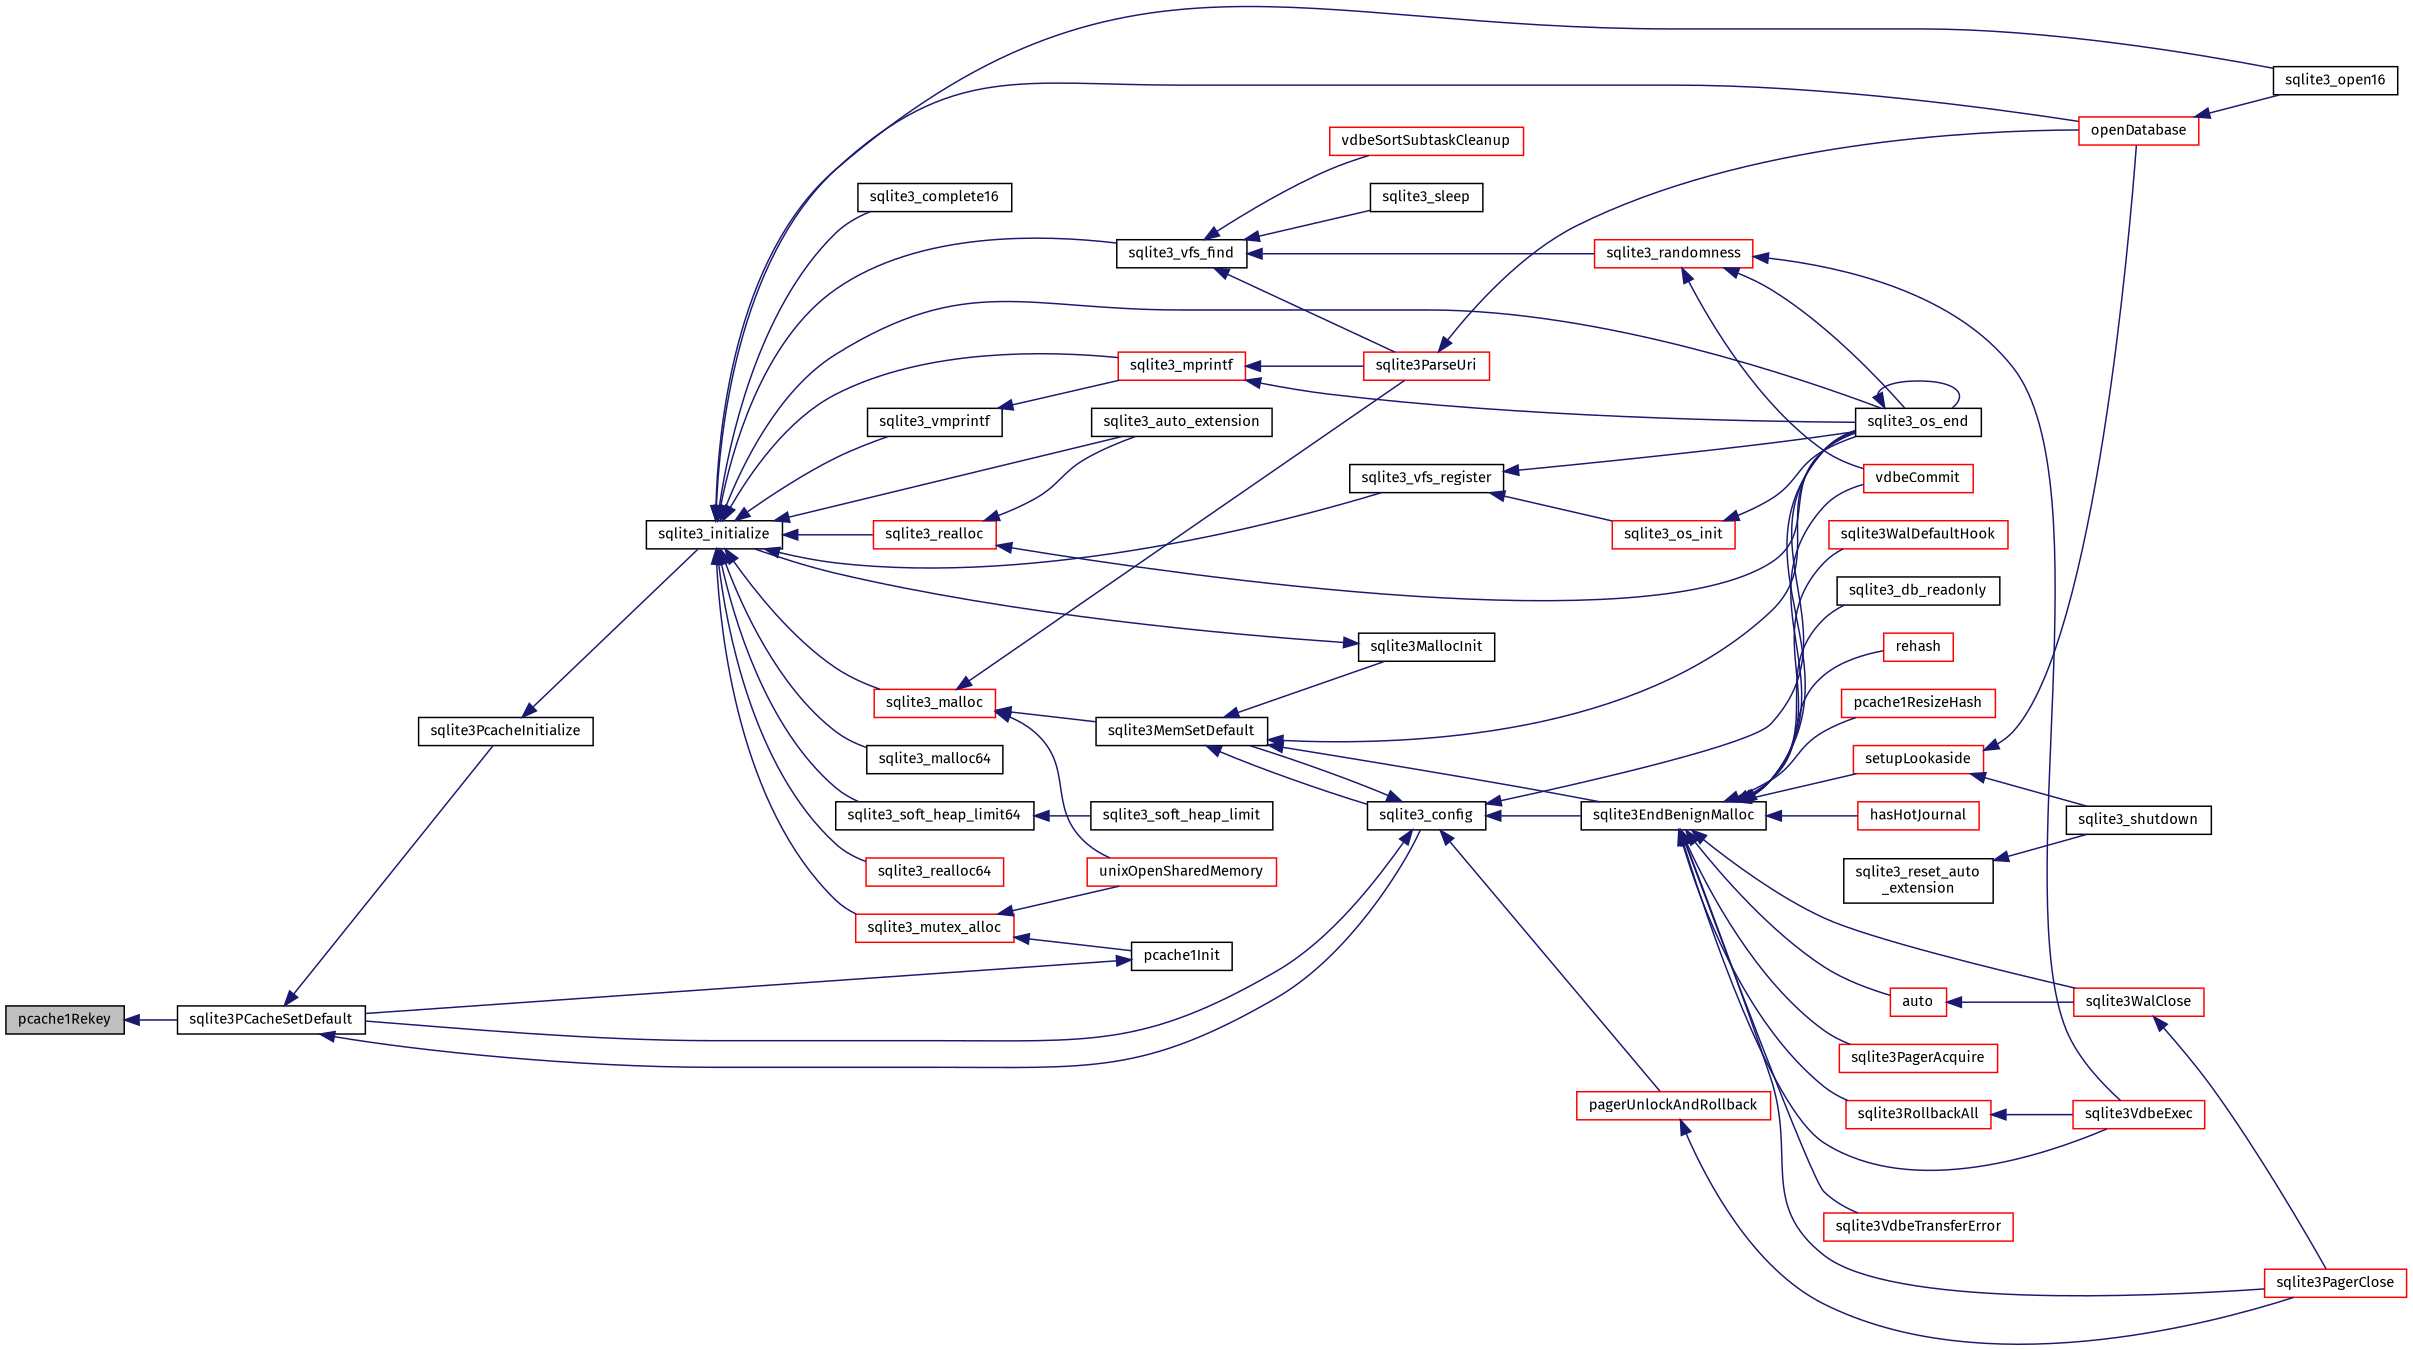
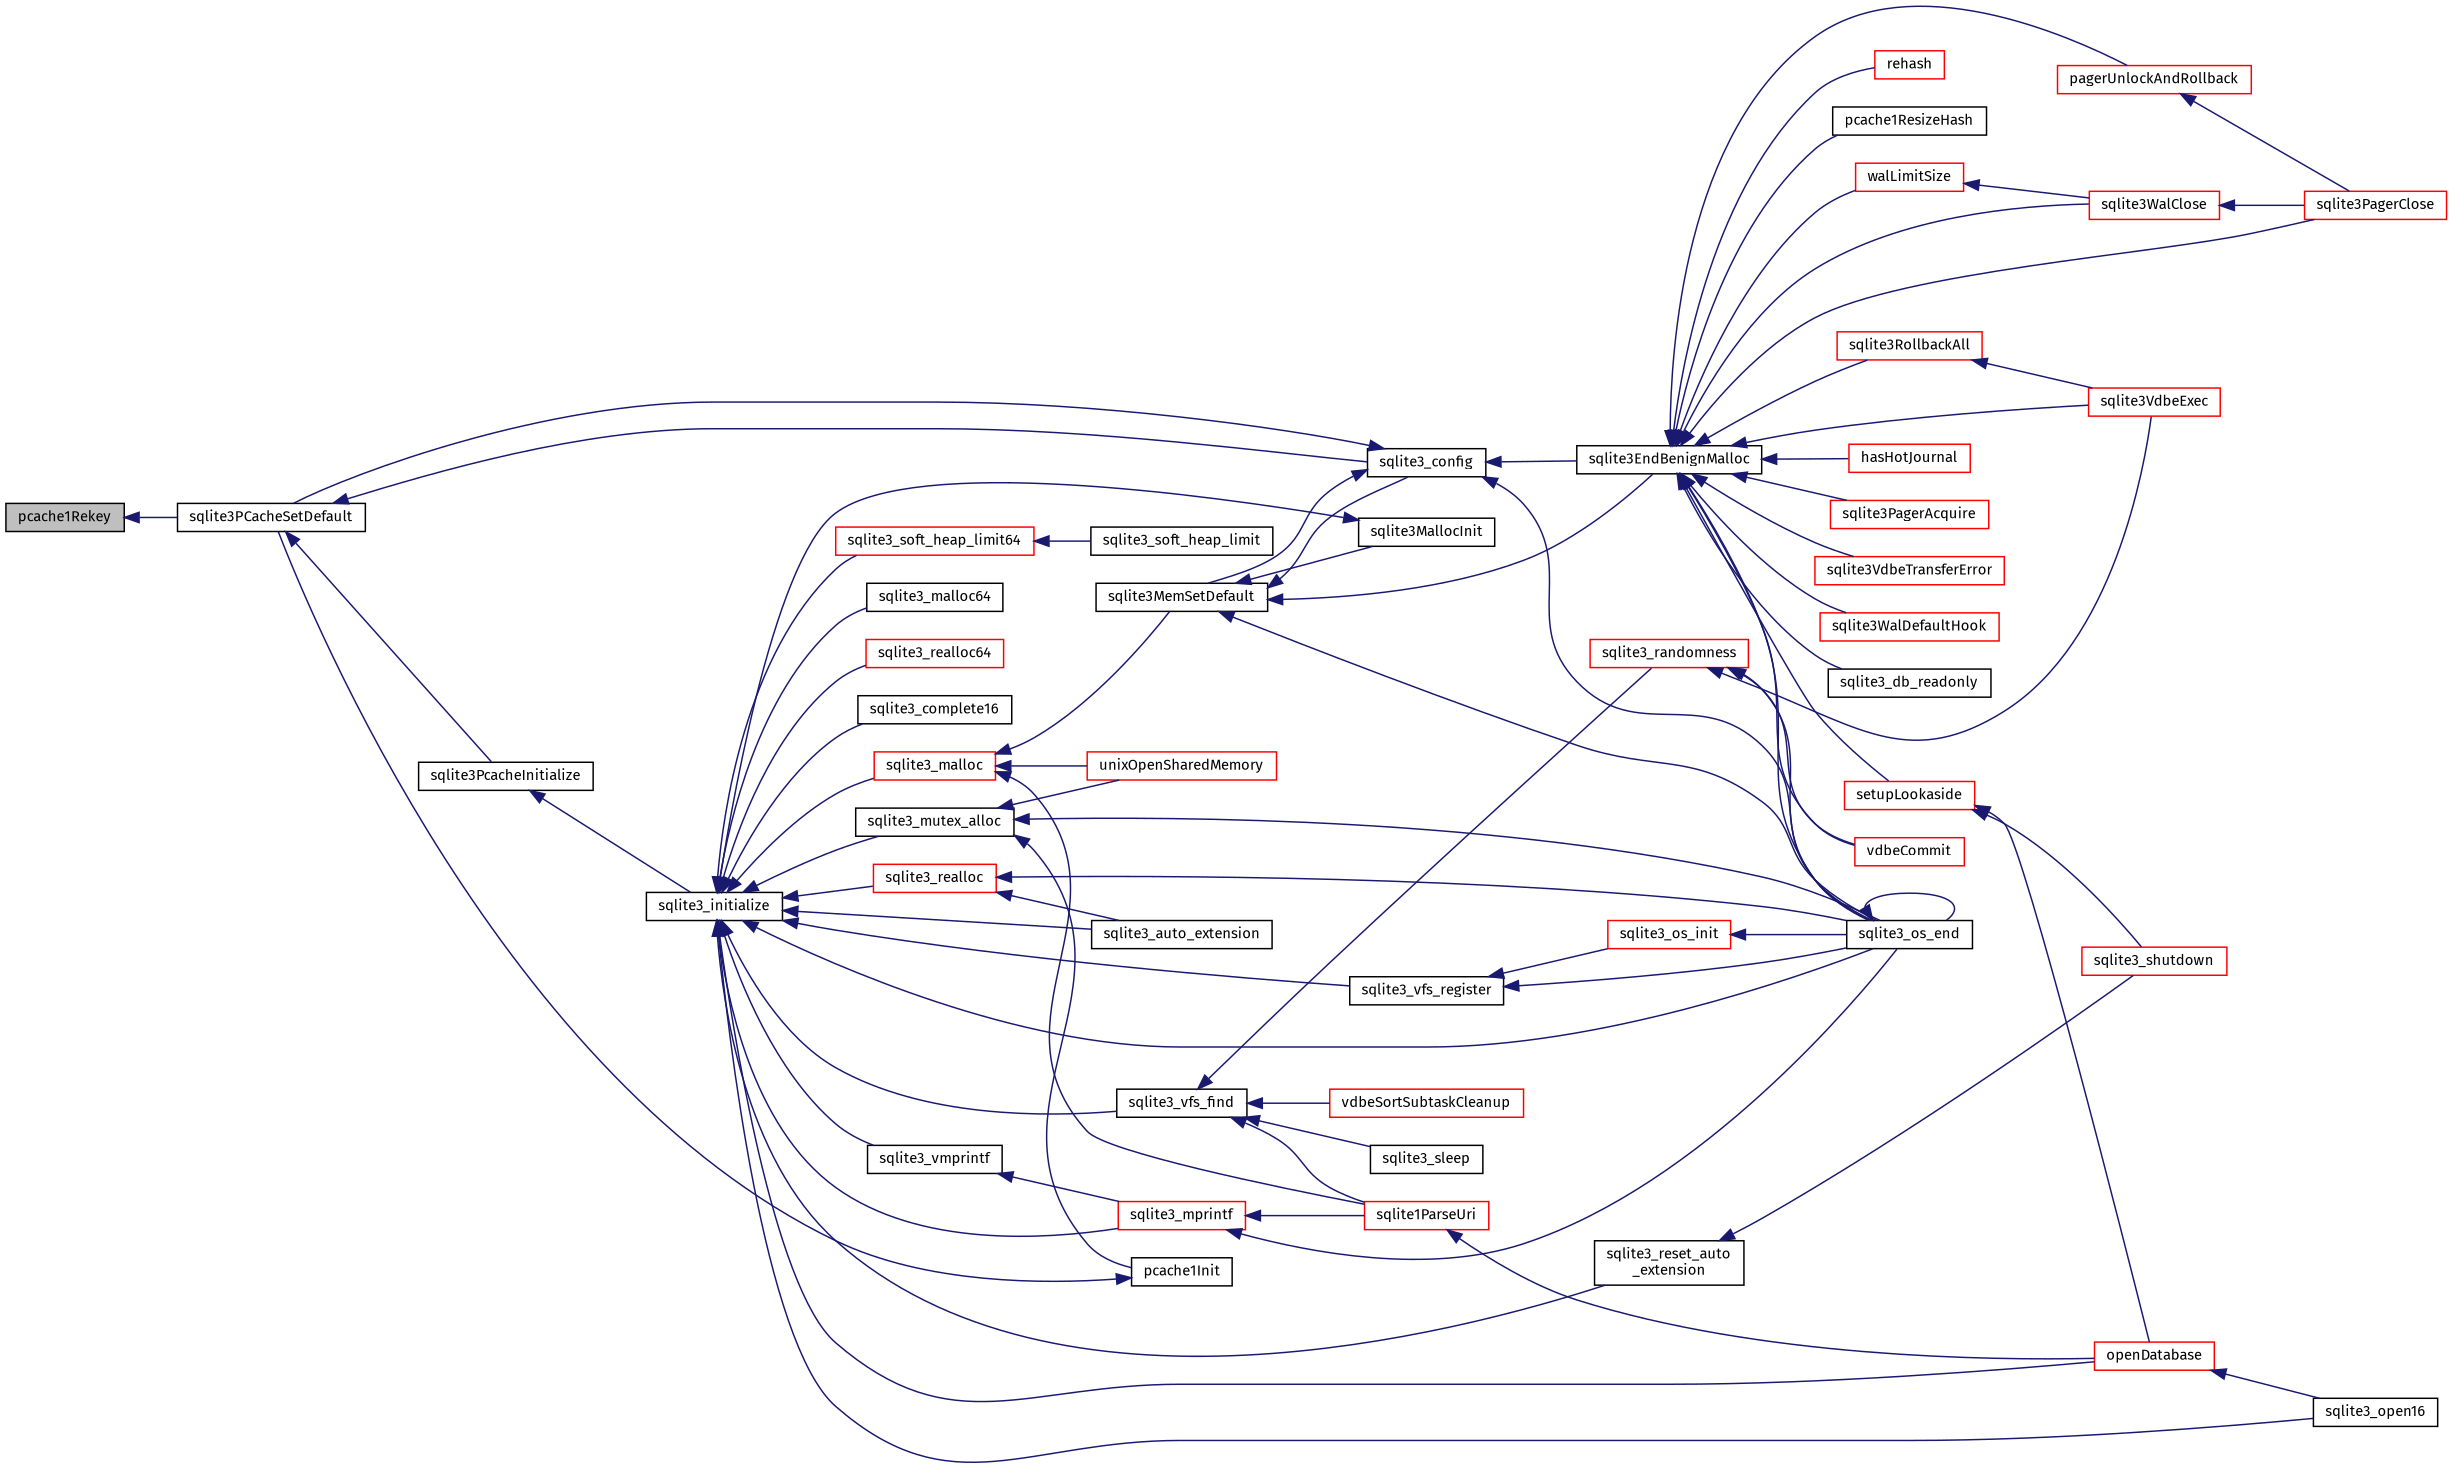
  digraph {
    fontname="Fira Sans"
    rankdir=LR
    node [color=black fillcolor=white fontname="Fira Sans" fontsize=10 shape=record style=filled]
    edge [color=midnightblue dir=back fontname="Fira Sans" fontsize=10 labelfontname=FreeSans labelfontsize=10 style=solid]
    n1 [fillcolor=grey75 fontcolor=black height=0.2 label=pcache1Rekey width=0.4]
    n2 [height=0.2 label=sqlite3PCacheSetDefault width=0.4]
    n3 [height=0.2 label=sqlite3PcacheInitialize width=0.4]
    n4 [height=0.2 label=sqlite3_config width=0.4]
    n5 [height=0.2 label=sqlite3_initialize width=0.4]
    n6 [height=0.2 label=sqlite3_os_end width=0.4]
    n7 [height=0.2 label=sqlite3MemSetDefault width=0.4]
    n8 [height=0.2 label=sqlite3EndBenignMalloc width=0.4]
    n9 [height=0.2 label=sqlite3_vfs_find width=0.4]
    n10 [color=red height=0.2 label=openDatabase width=0.4]
    n11 [height=0.2 label=sqlite3_open16 width=0.4]
    n12 [height=0.2 label=sqlite3_vfs_register width=0.4]
-   n13 [color=red height=0.2 label=sqlite3_mutex_alloc width=0.4]
-   n14 [height=0.2 label=sqlite3_soft_heap_limit64 width=0.4]
+   n13 [height=0.2 label=sqlite3_mutex_alloc width=0.4]
+   n14 [color=red height=0.2 label=sqlite3_soft_heap_limit64 width=0.4]
    n15 [color=red height=0.2 label=sqlite3_malloc width=0.4]
    n16 [height=0.2 label=sqlite3_malloc64 width=0.4]
    n17 [color=red height=0.2 label=sqlite3_realloc width=0.4]
    n18 [height=0.2 label=sqlite3_auto_extension width=0.4]
    n19 [color=red height=0.2 label=sqlite3_realloc64 width=0.4]
    n20 [height=0.2 label=sqlite3_vmprintf width=0.4]
    n21 [color=red height=0.2 label=sqlite3_mprintf width=0.4]
    n22 [height=0.2 label="sqlite3_reset_auto\l_extension" width=0.4]
    n23 [height=0.2 label=sqlite3_complete16 width=0.4]
    n24 [color=red height=0.2 label=sqlite3_randomness width=0.4]
    n25 [color=red height=0.2 label=vdbeSortSubtaskCleanup width=0.4]
-   n26 [color=red height=0.2 label=sqlite3ParseUri width=0.4]
+   n26 [color=red height=0.2 label=sqlite1ParseUri width=0.4]
    n27 [height=0.2 label=sqlite3_sleep width=0.4]
    n28 [color=red height=0.2 label=sqlite3_os_init width=0.4]
    n29 [color=red height=0.2 label=unixOpenSharedMemory width=0.4]
    n30 [height=0.2 label=pcache1Init width=0.4]
    n31 [height=0.2 label=sqlite3_soft_heap_limit width=0.4]
-   n32 [height=0.2 label=sqlite3_shutdown width=0.4]
+   n32 [color=red height=0.2 label=sqlite3_shutdown width=0.4]
    n33 [color=red height=0.2 label=vdbeCommit width=0.4]
    n34 [color=red height=0.2 label=sqlite3VdbeExec width=0.4]
    n35 [height=0.2 label=sqlite3MallocInit width=0.4]
    n36 [color=red height=0.2 label=rehash width=0.4]
-   n37 [color=red height=0.2 label=pcache1ResizeHash width=0.4]
+   n37 [height=0.2 label=pcache1ResizeHash width=0.4]
    n38 [color=red height=0.2 label=pagerUnlockAndRollback width=0.4]
    n39 [color=red height=0.2 label=sqlite3PagerClose width=0.4]
    n40 [color=red height=0.2 label=hasHotJournal width=0.4]
    n41 [color=red height=0.2 label=sqlite3PagerAcquire width=0.4]
-   n42 [color=red height=0.2 label=auto width=0.4]
+   n42 [color=red height=0.2 label=walLimitSize width=0.4]
    n43 [color=red height=0.2 label=sqlite3WalClose width=0.4]
    n44 [color=red height=0.2 label=sqlite3VdbeTransferError width=0.4]
    n45 [color=red height=0.2 label=setupLookaside width=0.4]
    n46 [color=red height=0.2 label=sqlite3RollbackAll width=0.4]
    n47 [color=red height=0.2 label=sqlite3WalDefaultHook width=0.4]
    n48 [height=0.2 label=sqlite3_db_readonly width=0.4]
    n1 -> n2
    n2 -> n3
    n2 -> n4
    n3 -> n5
    n4 -> n2
    n4 -> n6
    n4 -> n7
    n4 -> n8
    n5 -> n6
    n5 -> n9
    n5 -> n10
    n5 -> n11
    n5 -> n12
    n5 -> n13
    n5 -> n14
    n5 -> n15
    n5 -> n16
    n5 -> n17
    n5 -> n18
    n5 -> n19
    n5 -> n20
    n5 -> n21
+   n5 -> n22
    n5 -> n23
    n6 -> n6
    n7 -> n4
    n7 -> n6
    n7 -> n8
    n7 -> n35
    n8 -> n6
    n8 -> n33
    n8 -> n34
    n8 -> n36
    n8 -> n37
-   n4 -> n38
+   n8 -> n38
    n8 -> n39
    n8 -> n40
    n8 -> n41
    n8 -> n42
    n8 -> n43
    n8 -> n44
    n8 -> n45
    n8 -> n46
    n8 -> n47
    n8 -> n48
    n9 -> n24
    n9 -> n25
    n9 -> n26
    n9 -> n27
    n10 -> n11
    n12 -> n6
    n12 -> n28
+   n13 -> n6
    n13 -> n29
    n13 -> n30
    n14 -> n31
    n15 -> n7
    n15 -> n26
    n15 -> n29
    n17 -> n6
    n17 -> n18
    n20 -> n21
    n21 -> n6
    n21 -> n26
    n22 -> n32
    n24 -> n6
    n24 -> n33
    n24 -> n34
    n26 -> n10
    n28 -> n6
    n30 -> n2
    n35 -> n5
    n38 -> n39
    n42 -> n43
    n43 -> n39
    n45 -> n10
    n45 -> n32
    n46 -> n34
  }
